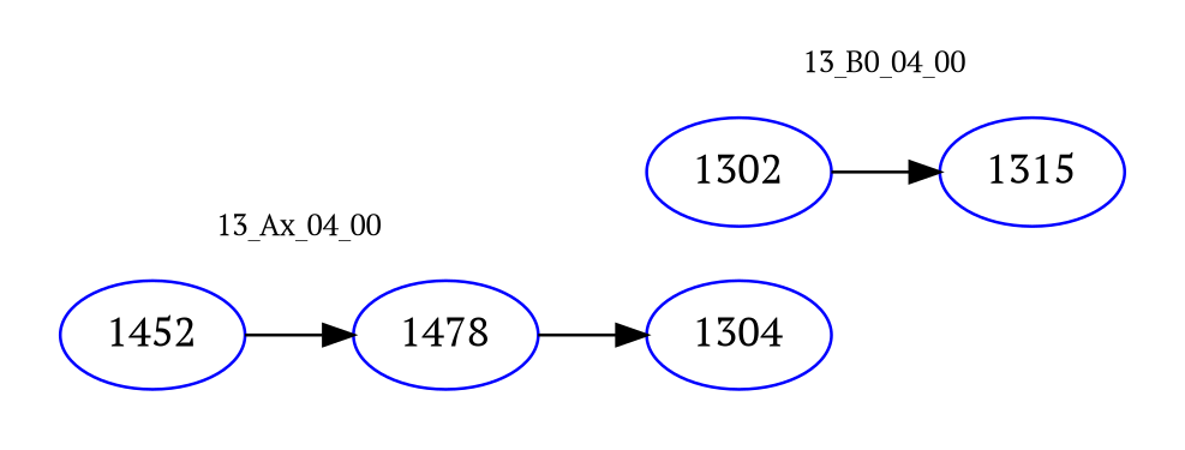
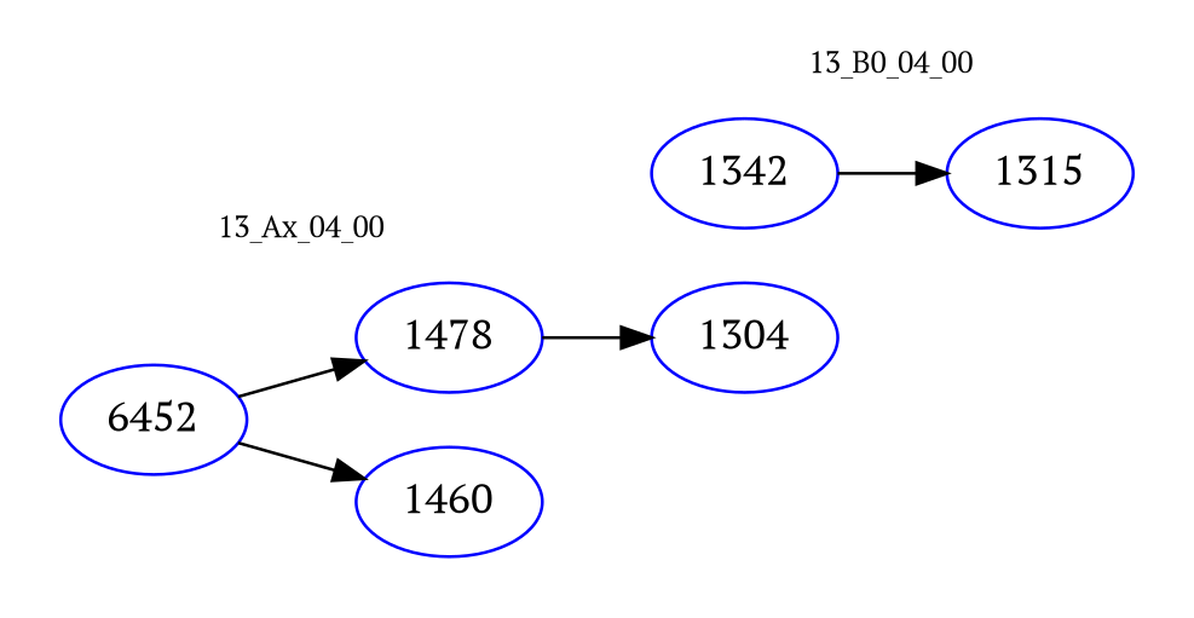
  digraph {
    fontname="PT Serif"
    rankdir=LR
    node [color=blue fontname="PT Serif"]
    edge [color=black fontname="PT Serif"]
-   n1 [label=1452]
+   n1 [label=6452]
+   n2 [label=1460]
    n3 [label=1478]
-   n4 [label=1302]
+   n4 [label=1342]
    n5 [label=1315]
    n6 [label=1304]
    subgraph cluster_1 {
      color=white
      fontsize=10
      label="13_Ax_04_00"
      n1
+     n2
      n3
    }
    subgraph cluster_2 {
      color=white
      fontsize=10
      label="13_B0_04_00"
      n4
      n5
      n6
    }
+   n1 -> n2
    n1 -> n3
    n3 -> n6
    n4 -> n5
  }
